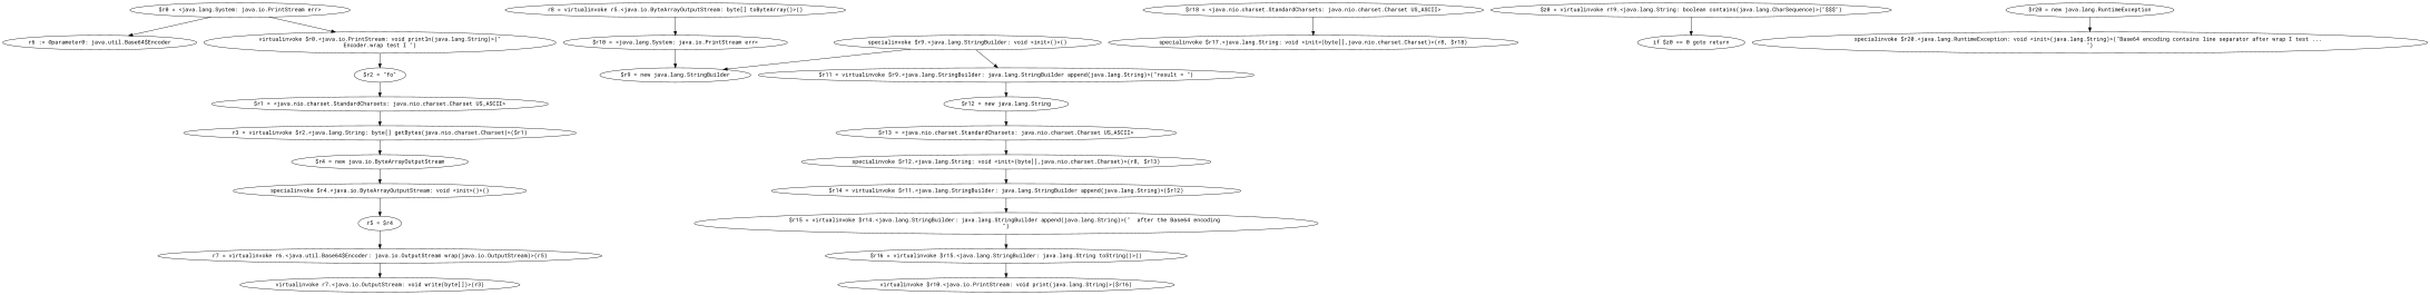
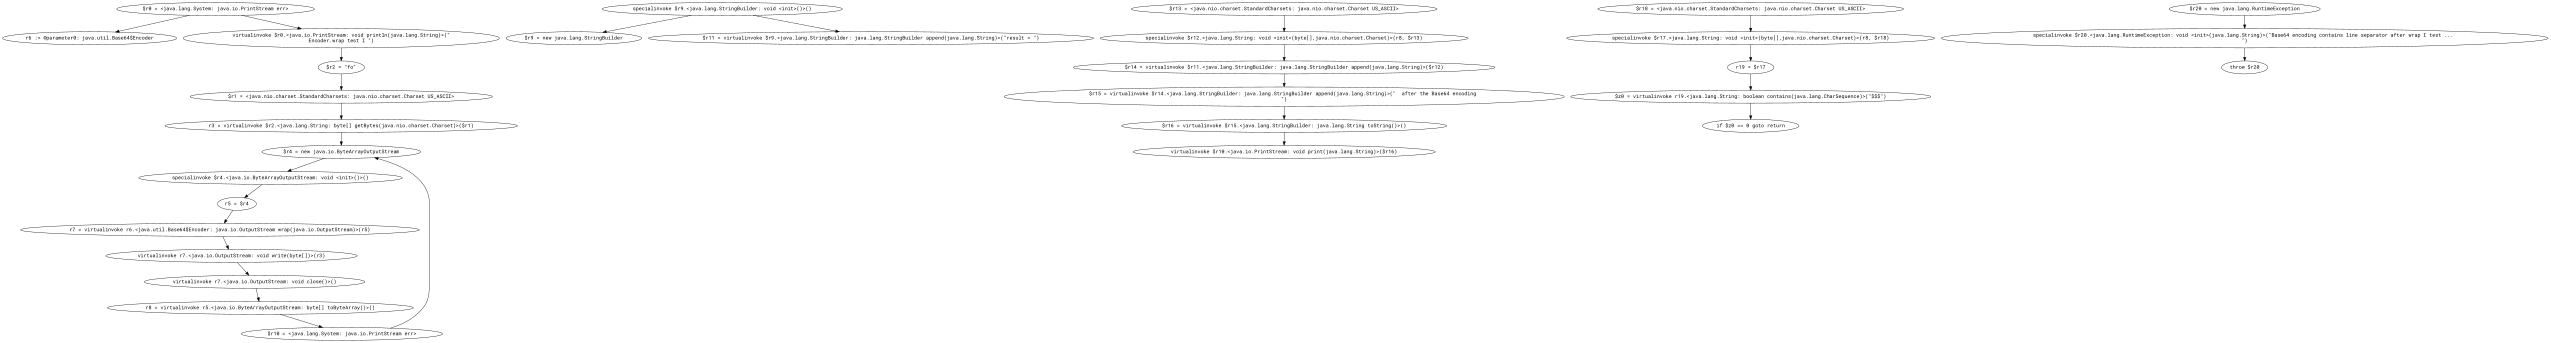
  digraph {
    fontname="Roboto Mono"
    node [fontname="Roboto Mono"]
    edge [fontname="Roboto Mono"]
    "$r0 = <java.lang.System: java.io.PrintStream err>"
    "r6 := @parameter0: java.util.Base64$Encoder"
    "virtualinvoke $r0.<java.io.PrintStream: void println(java.lang.String)>(\"\nEncoder.wrap test I \")"
    "$r2 = \"fo\""
    "$r1 = <java.nio.charset.StandardCharsets: java.nio.charset.Charset US_ASCII>"
    "r3 = virtualinvoke $r2.<java.lang.String: byte[] getBytes(java.nio.charset.Charset)>($r1)"
    "$r4 = new java.io.ByteArrayOutputStream"
    "specialinvoke $r4.<java.io.ByteArrayOutputStream: void <init>()>()"
    "r5 = $r4"
    "r7 = virtualinvoke r6.<java.util.Base64$Encoder: java.io.OutputStream wrap(java.io.OutputStream)>(r5)"
    "virtualinvoke r7.<java.io.OutputStream: void write(byte[])>(r3)"
+   "virtualinvoke r7.<java.io.OutputStream: void close()>()"
    "r8 = virtualinvoke r5.<java.io.ByteArrayOutputStream: byte[] toByteArray()>()"
    "$r10 = <java.lang.System: java.io.PrintStream err>"
    "$r9 = new java.lang.StringBuilder"
    "specialinvoke $r9.<java.lang.StringBuilder: void <init>()>()"
    "$r11 = virtualinvoke $r9.<java.lang.StringBuilder: java.lang.StringBuilder append(java.lang.String)>(\"result = \")"
-   "$r12 = new java.lang.String"
    "$r13 = <java.nio.charset.StandardCharsets: java.nio.charset.Charset US_ASCII>"
    "specialinvoke $r12.<java.lang.String: void <init>(byte[],java.nio.charset.Charset)>(r8, $r13)"
    "$r14 = virtualinvoke $r11.<java.lang.StringBuilder: java.lang.StringBuilder append(java.lang.String)>($r12)"
    "$r15 = virtualinvoke $r14.<java.lang.StringBuilder: java.lang.StringBuilder append(java.lang.String)>(\"  after the Base64 encoding \n\")"
    "$r16 = virtualinvoke $r15.<java.lang.StringBuilder: java.lang.String toString()>()"
    "virtualinvoke $r10.<java.io.PrintStream: void print(java.lang.String)>($r16)"
    "$r18 = <java.nio.charset.StandardCharsets: java.nio.charset.Charset US_ASCII>"
    "specialinvoke $r17.<java.lang.String: void <init>(byte[],java.nio.charset.Charset)>(r8, $r18)"
+   "r19 = $r17"
    "$z0 = virtualinvoke r19.<java.lang.String: boolean contains(java.lang.CharSequence)>(\"$$$\")"
    "if $z0 == 0 goto return"
    "$r20 = new java.lang.RuntimeException"
    "specialinvoke $r20.<java.lang.RuntimeException: void <init>(java.lang.String)>(\"Base64 encoding contains line separator after wrap I test ... \n\")"
+   "throw $r20"
    "$r0 = <java.lang.System: java.io.PrintStream err>" -> "r6 := @parameter0: java.util.Base64$Encoder"
    "$r0 = <java.lang.System: java.io.PrintStream err>" -> "virtualinvoke $r0.<java.io.PrintStream: void println(java.lang.String)>(\"\nEncoder.wrap test I \")"
    "virtualinvoke $r0.<java.io.PrintStream: void println(java.lang.String)>(\"\nEncoder.wrap test I \")" -> "$r2 = \"fo\""
    "$r2 = \"fo\"" -> "$r1 = <java.nio.charset.StandardCharsets: java.nio.charset.Charset US_ASCII>"
    "$r1 = <java.nio.charset.StandardCharsets: java.nio.charset.Charset US_ASCII>" -> "r3 = virtualinvoke $r2.<java.lang.String: byte[] getBytes(java.nio.charset.Charset)>($r1)"
    "r3 = virtualinvoke $r2.<java.lang.String: byte[] getBytes(java.nio.charset.Charset)>($r1)" -> "$r4 = new java.io.ByteArrayOutputStream"
    "$r4 = new java.io.ByteArrayOutputStream" -> "specialinvoke $r4.<java.io.ByteArrayOutputStream: void <init>()>()"
    "specialinvoke $r4.<java.io.ByteArrayOutputStream: void <init>()>()" -> "r5 = $r4"
    "r5 = $r4" -> "r7 = virtualinvoke r6.<java.util.Base64$Encoder: java.io.OutputStream wrap(java.io.OutputStream)>(r5)"
    "r7 = virtualinvoke r6.<java.util.Base64$Encoder: java.io.OutputStream wrap(java.io.OutputStream)>(r5)" -> "virtualinvoke r7.<java.io.OutputStream: void write(byte[])>(r3)"
+   "virtualinvoke r7.<java.io.OutputStream: void write(byte[])>(r3)" -> "virtualinvoke r7.<java.io.OutputStream: void close()>()"
+   "virtualinvoke r7.<java.io.OutputStream: void close()>()" -> "r8 = virtualinvoke r5.<java.io.ByteArrayOutputStream: byte[] toByteArray()>()"
    "r8 = virtualinvoke r5.<java.io.ByteArrayOutputStream: byte[] toByteArray()>()" -> "$r10 = <java.lang.System: java.io.PrintStream err>"
-   "$r10 = <java.lang.System: java.io.PrintStream err>" -> "$r9 = new java.lang.StringBuilder"
+   "$r10 = <java.lang.System: java.io.PrintStream err>" -> "$r4 = new java.io.ByteArrayOutputStream"
    "specialinvoke $r9.<java.lang.StringBuilder: void <init>()>()" -> "$r9 = new java.lang.StringBuilder"
    "specialinvoke $r9.<java.lang.StringBuilder: void <init>()>()" -> "$r11 = virtualinvoke $r9.<java.lang.StringBuilder: java.lang.StringBuilder append(java.lang.String)>(\"result = \")"
-   "$r11 = virtualinvoke $r9.<java.lang.StringBuilder: java.lang.StringBuilder append(java.lang.String)>(\"result = \")" -> "$r12 = new java.lang.String"
-   "$r12 = new java.lang.String" -> "$r13 = <java.nio.charset.StandardCharsets: java.nio.charset.Charset US_ASCII>"
    "$r13 = <java.nio.charset.StandardCharsets: java.nio.charset.Charset US_ASCII>" -> "specialinvoke $r12.<java.lang.String: void <init>(byte[],java.nio.charset.Charset)>(r8, $r13)"
    "specialinvoke $r12.<java.lang.String: void <init>(byte[],java.nio.charset.Charset)>(r8, $r13)" -> "$r14 = virtualinvoke $r11.<java.lang.StringBuilder: java.lang.StringBuilder append(java.lang.String)>($r12)"
    "$r14 = virtualinvoke $r11.<java.lang.StringBuilder: java.lang.StringBuilder append(java.lang.String)>($r12)" -> "$r15 = virtualinvoke $r14.<java.lang.StringBuilder: java.lang.StringBuilder append(java.lang.String)>(\"  after the Base64 encoding \n\")"
    "$r15 = virtualinvoke $r14.<java.lang.StringBuilder: java.lang.StringBuilder append(java.lang.String)>(\"  after the Base64 encoding \n\")" -> "$r16 = virtualinvoke $r15.<java.lang.StringBuilder: java.lang.String toString()>()"
    "$r16 = virtualinvoke $r15.<java.lang.StringBuilder: java.lang.String toString()>()" -> "virtualinvoke $r10.<java.io.PrintStream: void print(java.lang.String)>($r16)"
    "$r18 = <java.nio.charset.StandardCharsets: java.nio.charset.Charset US_ASCII>" -> "specialinvoke $r17.<java.lang.String: void <init>(byte[],java.nio.charset.Charset)>(r8, $r18)"
+   "specialinvoke $r17.<java.lang.String: void <init>(byte[],java.nio.charset.Charset)>(r8, $r18)" -> "r19 = $r17"
+   "r19 = $r17" -> "$z0 = virtualinvoke r19.<java.lang.String: boolean contains(java.lang.CharSequence)>(\"$$$\")"
    "$z0 = virtualinvoke r19.<java.lang.String: boolean contains(java.lang.CharSequence)>(\"$$$\")" -> "if $z0 == 0 goto return"
    "$r20 = new java.lang.RuntimeException" -> "specialinvoke $r20.<java.lang.RuntimeException: void <init>(java.lang.String)>(\"Base64 encoding contains line separator after wrap I test ... \n\")"
+   "specialinvoke $r20.<java.lang.RuntimeException: void <init>(java.lang.String)>(\"Base64 encoding contains line separator after wrap I test ... \n\")" -> "throw $r20"
  }
